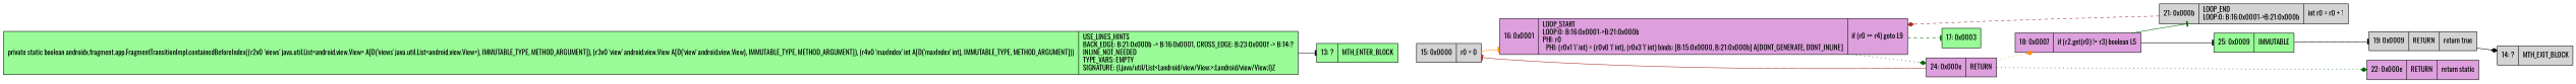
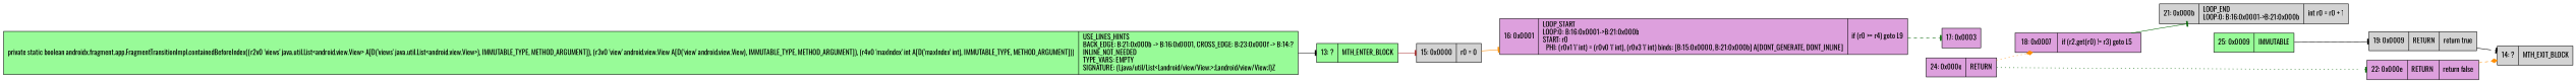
  digraph {
    fontname=Oswald
    rankdir=LR
    node [fillcolor=plum fontname=Oswald shape=record style=filled]
    edge [arrowhead=tee color=darkgreen fontname=Oswald style=solid]
    n1 [fillcolor=palegreen label="{13\:\ ?|MTH_ENTER_BLOCK\l}"]
    n2 [fillcolor=lightgrey label="{15\:\ 0x0000|r0 = 0\l}"]
-   n3 [label="{16\:\ 0x0001|LOOP_START\lLOOP:0: B:16:0x0001\-\>B:21:0x000b\lPHI: r0 \l  PHI: (r0v1 'i' int) = (r0v0 'i' int), (r0v3 'i' int) binds: [B:15:0x0000, B:21:0x000b] A[DONT_GENERATE, DONT_INLINE]\l|if (r0 \>= r4) goto L9\l}"]
-   n4 [fillcolor=palegreen label="{17\:\ 0x0003}"]
+   n3 [label="{16\:\ 0x0001|LOOP_START\lLOOP:0: B:16:0x0001\-\>B:21:0x000b\lSTART: r0 \l  PHI: (r0v1 'i' int) = (r0v0 'i' int), (r0v3 'i' int) binds: [B:15:0x0000, B:21:0x000b] A[DONT_GENERATE, DONT_INLINE]\l|if (r0 \>= r4) goto L9\l}"]
+   n4 [label="{17\:\ 0x0003}"]
    n5 [label="{24\:\ 0x000e|RETURN\l}"]
-   n6 [label="{18\:\ 0x0007|if (r2.get(r0) != r3) boolean L5\l}"]
-   n7 [label="{22\:\ 0x000e|RETURN\l|return static\l}"]
+   n6 [label="{18\:\ 0x0007|if (r2.get(r0) != r3) goto L5\l}"]
+   n7 [label="{22\:\ 0x000e|RETURN\l|return false\l}"]
    n8 [fillcolor=lightgrey label="{21\:\ 0x000b|LOOP_END\lLOOP:0: B:16:0x0001\-\>B:21:0x000b\l|int r0 = r0 + 1\l}"]
    n9 [fillcolor=palegreen label="{25\:\ 0x0009|IMMUTABLE\l}"]
    n10 [fillcolor=lightgrey label="{19\:\ 0x0009|RETURN\l|return true\l}"]
    n11 [fillcolor=lightgrey label="{14\:\ ?|MTH_EXIT_BLOCK\l}"]
    n12 [fillcolor=palegreen label="{private static boolean androidx.fragment.app.FragmentTransitionImpl.containedBeforeIndex((r2v0 'views' java.util.List\<android.view.View\> A[D('views' java.util.List\<android.view.View\>), IMMUTABLE_TYPE, METHOD_ARGUMENT]), (r3v0 'view' android.view.View A[D('view' android.view.View), IMMUTABLE_TYPE, METHOD_ARGUMENT]), (r4v0 'maxIndex' int A[D('maxIndex' int), IMMUTABLE_TYPE, METHOD_ARGUMENT]))  | USE_LINES_HINTS\lBACK_EDGE: B:21:0x000b \-\> B:16:0x0001, CROSS_EDGE: B:23:0x000f \-\> B:14:?\lINLINE_NOT_NEEDED\lTYPE_VARS: EMPTY\lSIGNATURE: (Ljava\/util\/List\<Landroid\/view\/View;\>;Landroid\/view\/View;I)Z\l}"]
-   n5 -> n2 [color=brown]
+   n1 -> n2 [color=brown]
    n2 -> n3 [color=darkorange]
    n3 -> n4 [style=dashed]
-   n3 -> n5 [arrowhead=diamond style=dotted]
    n5 -> n6 [arrowhead=diamond color=darkorange style=dotted]
-   n5 -> n7 [arrowhead=diamond style=dotted]
+   n5 -> n7 [style=dotted]
    n6 -> n8
-   n6 -> n9 [color=black]
-   n8 -> n3 [arrowhead=diamond color=brown style=dashed]
+   n7 -> n11 [arrowhead=diamond color=darkorange style=dashed]
    n9 -> n10 [color=black]
-   n10 -> n11 [arrowhead=diamond color=black]
+   n10 -> n11 [color=black]
    n12 -> n1 [color=black]
  }
